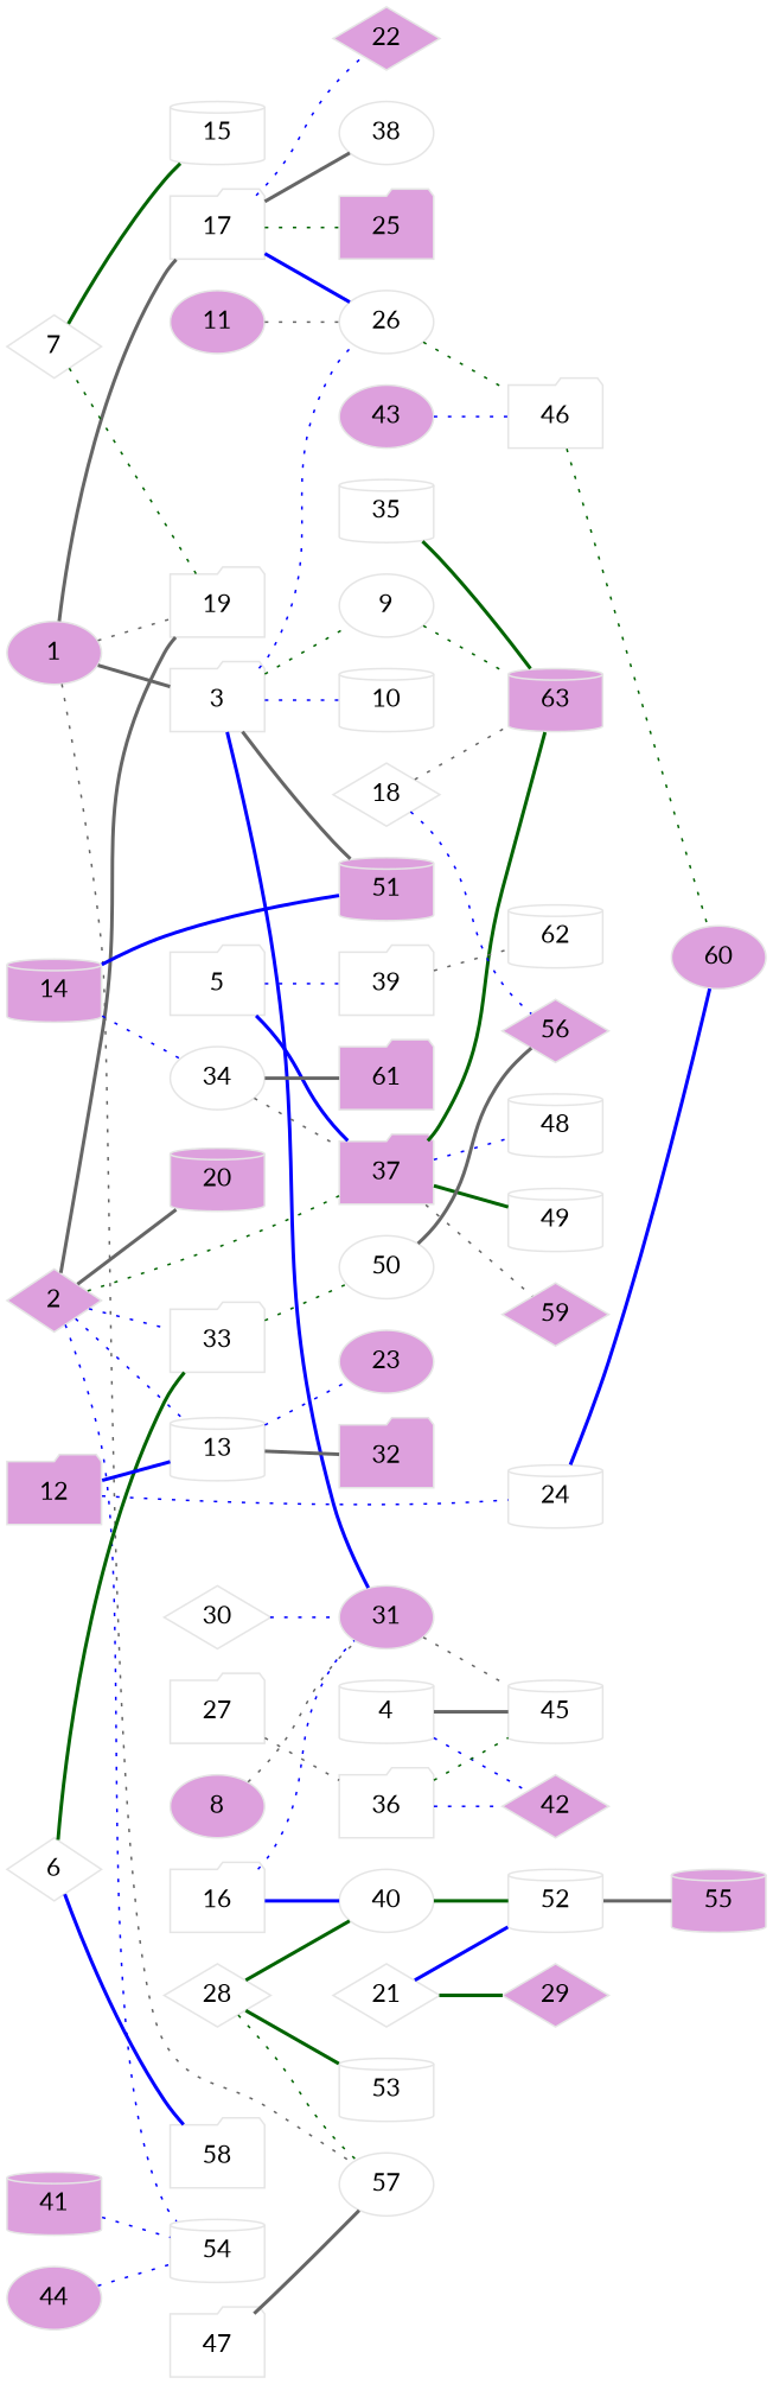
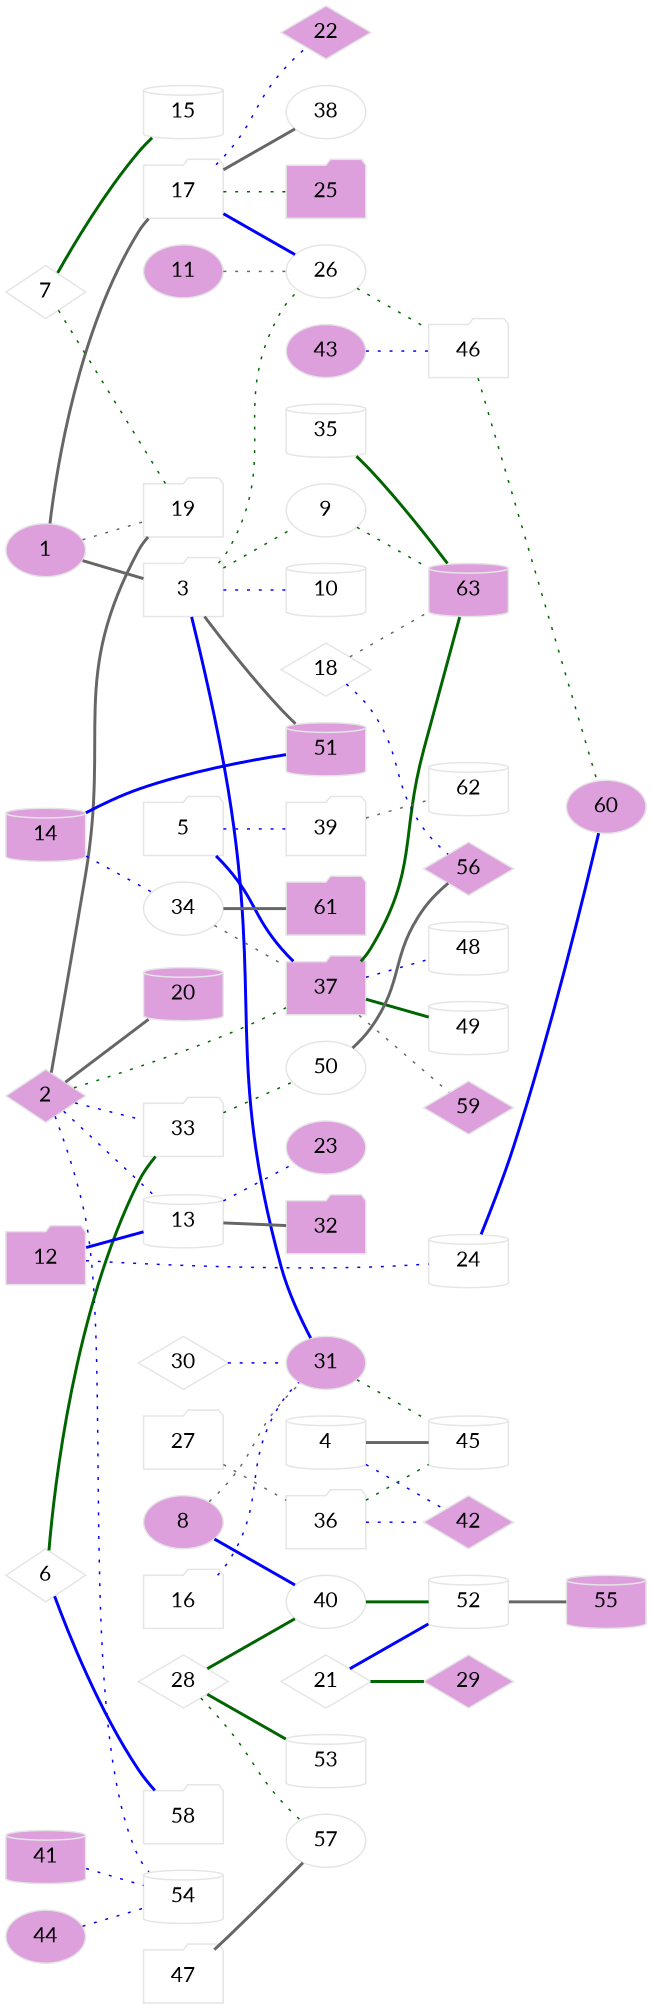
  graph {
    fontname=Lato
    rankdir=LR
    node [color=gray90 fillcolor=white fontname=Lato shape=cylinder style=filled]
    edge [color=blue fontname=Lato style=dotted weight=1.0]
    1 [fillcolor=plum shape=ellipse]
    3 [shape=folder]
    17 [shape=folder]
    19 [shape=folder]
    57 [shape=ellipse]
    9 [shape=ellipse]
    10
    26 [shape=ellipse]
    31 [fillcolor=plum shape=ellipse]
    51 [fillcolor=plum]
    25 [fillcolor=plum shape=folder]
    22 [fillcolor=plum shape=diamond]
    38 [shape=ellipse]
    2 [fillcolor=plum shape=diamond]
    13
    20 [fillcolor=plum]
    33 [shape=folder]
    37 [fillcolor=plum shape=folder]
    54
    23 [fillcolor=plum shape=ellipse]
    32 [fillcolor=plum shape=folder]
    50 [shape=ellipse]
    63 [fillcolor=plum]
    48
    49
    59 [fillcolor=plum shape=diamond]
    46 [shape=folder]
    45
    42 [fillcolor=plum shape=diamond]
    4
    5 [shape=folder]
    39 [shape=folder]
    62
    6 [shape=diamond]
    58 [shape=folder]
    7 [shape=diamond]
    15
    8 [fillcolor=plum shape=ellipse]
    40 [shape=ellipse]
    52
    11 [fillcolor=plum shape=ellipse]
    12 [fillcolor=plum shape=folder]
    24
    60 [fillcolor=plum shape=ellipse]
    14 [fillcolor=plum]
    34 [shape=ellipse]
    61 [fillcolor=plum shape=folder]
    16 [shape=folder]
    18 [shape=diamond]
    56 [fillcolor=plum shape=diamond]
    21 [shape=diamond]
    29 [fillcolor=plum shape=diamond]
    55 [fillcolor=plum]
    27 [shape=folder]
    36 [shape=folder]
    28 [shape=diamond]
    53
    30 [shape=diamond]
    35
    41 [fillcolor=plum]
    43 [fillcolor=plum shape=ellipse]
    44 [fillcolor=plum shape=ellipse]
    47 [shape=folder]
    1 -- 3 [color=gray40 style=bold]
    1 -- 17 [color=gray40 style=bold]
    1 -- 19 [color=gray40]
-   1 -- 57 [color=gray40]
    3 -- 9 [color=darkgreen]
    3 -- 10
-   3 -- 26
+   3 -- 26 [color=darkgreen]
    3 -- 31 [style=bold]
    3 -- 51 [color=gray40 style=bold]
    17 -- 26 [style=bold]
    17 -- 25 [color=darkgreen]
    17 -- 22
    17 -- 38 [color=gray40 style=bold]
    9 -- 63 [color=darkgreen]
    26 -- 46 [color=darkgreen]
-   31 -- 45 [color=gray40]
+   31 -- 45 [color=darkgreen]
    2 -- 19 [color=gray40 style=bold]
    2 -- 13
    2 -- 20 [color=gray40 style=bold]
    2 -- 33
    2 -- 37 [color=darkgreen]
    2 -- 54
    13 -- 23
    13 -- 32 [color=gray40 style=bold]
    33 -- 50 [color=darkgreen]
    37 -- 63 [color=darkgreen style=bold]
    37 -- 48
    37 -- 49 [color=darkgreen style=bold]
    37 -- 59 [color=gray40]
    50 -- 56 [color=gray40 style=bold]
    46 -- 60 [color=darkgreen]
    4 -- 45 [color=gray40 style=bold]
    4 -- 42
    5 -- 37 [style=bold]
    5 -- 39
    39 -- 62 [color=gray40]
    6 -- 33 [color=darkgreen style=bold]
    6 -- 58 [style=bold]
    7 -- 19 [color=darkgreen]
    7 -- 15 [color=darkgreen style=bold]
    8 -- 31 [color=gray40]
-   16 -- 40 [style=bold]
+   8 -- 40 [style=bold]
    40 -- 52 [color=darkgreen style=bold]
    52 -- 55 [color=gray40 style=bold]
    11 -- 26 [color=gray40]
    12 -- 13 [style=bold]
    12 -- 24
    24 -- 60 [style=bold]
    14 -- 51 [style=bold]
    14 -- 34
    34 -- 37 [color=gray40]
    34 -- 61 [color=gray40 style=bold]
    16 -- 31
    18 -- 63 [color=gray40]
    18 -- 56
    21 -- 52 [style=bold]
    21 -- 29 [color=darkgreen style=bold]
    27 -- 36 [color=gray40]
    36 -- 45 [color=darkgreen]
    36 -- 42
    28 -- 57 [color=darkgreen]
    28 -- 40 [color=darkgreen style=bold]
    28 -- 53 [color=darkgreen style=bold]
    30 -- 31
    35 -- 63 [color=darkgreen style=bold]
    41 -- 54
    43 -- 46
    44 -- 54
    47 -- 57 [color=gray40 style=bold]
  }
